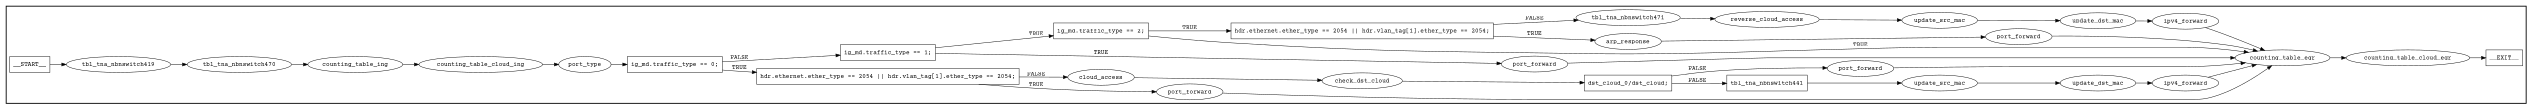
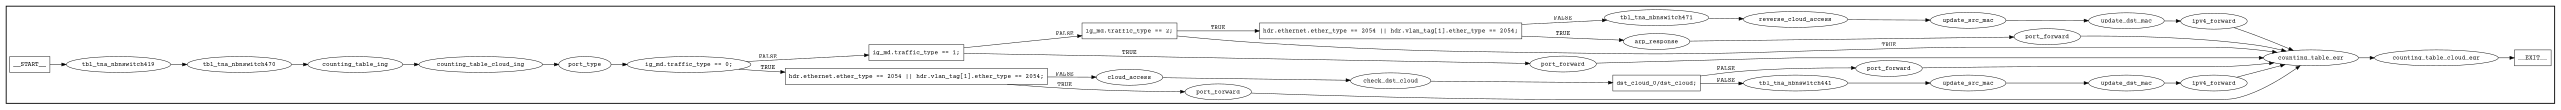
  digraph {
    fontname="Courier Prime"
    rankdir=LR
    node [fontname="Courier Prime" shape=ellipse style=solid]
    edge [fontname="Courier Prime"]
    n1 [label=__START__ shape=rectangle]
    n2 [label=tbl_tna_nbnswitch419]
    n3 [label=__EXIT__ shape=rectangle]
    n4 [label=tbl_tna_nbnswitch470]
    n5 [label=counting_table_ing]
    n6 [label=counting_table_cloud_ing]
    n7 [label=port_type]
-   n8 [label="ig_md.traffic_type == 0;" shape=rectangle]
+   n8 [label="ig_md.traffic_type == 0;"]
    n9 [label="hdr.ethernet.ether_type == 2054 || hdr.vlan_tag[1].ether_type == 2054;" shape=rectangle]
    n10 [label="ig_md.traffic_type == 1;" shape=rectangle]
    n11 [label=port_forward]
    n12 [label=cloud_access]
    n13 [label=counting_table_egr]
    n14 [label=check_dst_cloud]
    n15 [label="dst_cloud_0/dst_cloud;" shape=rectangle]
-   n16 [label=tbl_tna_nbnswitch441 shape=box]
+   n16 [label=tbl_tna_nbnswitch441]
    n17 [label=port_forward]
    n18 [label=update_src_mac]
    n19 [label=update_dst_mac]
    n20 [label=ipv4_forward]
    n21 [label=port_forward]
    n22 [label="ig_md.traffic_type == 2;" shape=rectangle]
    n23 [label="hdr.ethernet.ether_type == 2054 || hdr.vlan_tag[1].ether_type == 2054;" shape=rectangle]
    n24 [label=arp_response]
    n25 [label=tbl_tna_nbnswitch471]
    n26 [label=port_forward]
    n27 [label=reverse_cloud_access]
    n28 [label=update_src_mac]
    n29 [label=update_dst_mac]
    n30 [label=ipv4_forward]
    n31 [label=counting_table_cloud_egr]
    subgraph cluster_1 {
      labeljust=r
      style=bold
      n1
      n2
      n3
      n4
      n5
      n6
      n7
      n8
      n9
      n10
      n11
      n12
      n13
      n14
      n15
      n16
      n17
      n18
      n19
      n20
      n21
      n22
      n23
      n24
      n25
      n26
      n27
      n28
      n29
      n30
      n31
    }
    n1 -> n2
    n2 -> n4
    n4 -> n5
    n5 -> n6
    n6 -> n7
    n7 -> n8
    n8 -> n9 [label=TRUE]
    n8 -> n10 [label=FALSE]
    n9 -> n11 [label=TRUE]
    n9 -> n12 [label=FALSE]
    n10 -> n21 [label=TRUE]
-   n10 -> n22 [label=TRUE]
+   n10 -> n22 [label=FALSE]
    n11 -> n13
    n12 -> n14
    n13 -> n31
    n14 -> n15
    n15 -> n16 [label=FALSE]
    n15 -> n17 [label=FALSE]
    n16 -> n18
    n17 -> n13
    n18 -> n19
    n19 -> n20
    n20 -> n13
    n21 -> n13
    n22 -> n13 [label=TRUE]
    n22 -> n23 [label=TRUE]
    n23 -> n24 [label=TRUE]
    n23 -> n25 [label=FALSE]
    n24 -> n26
    n25 -> n27
    n26 -> n13
    n27 -> n28
    n28 -> n29
    n29 -> n30
    n30 -> n13
    n31 -> n3
  }
